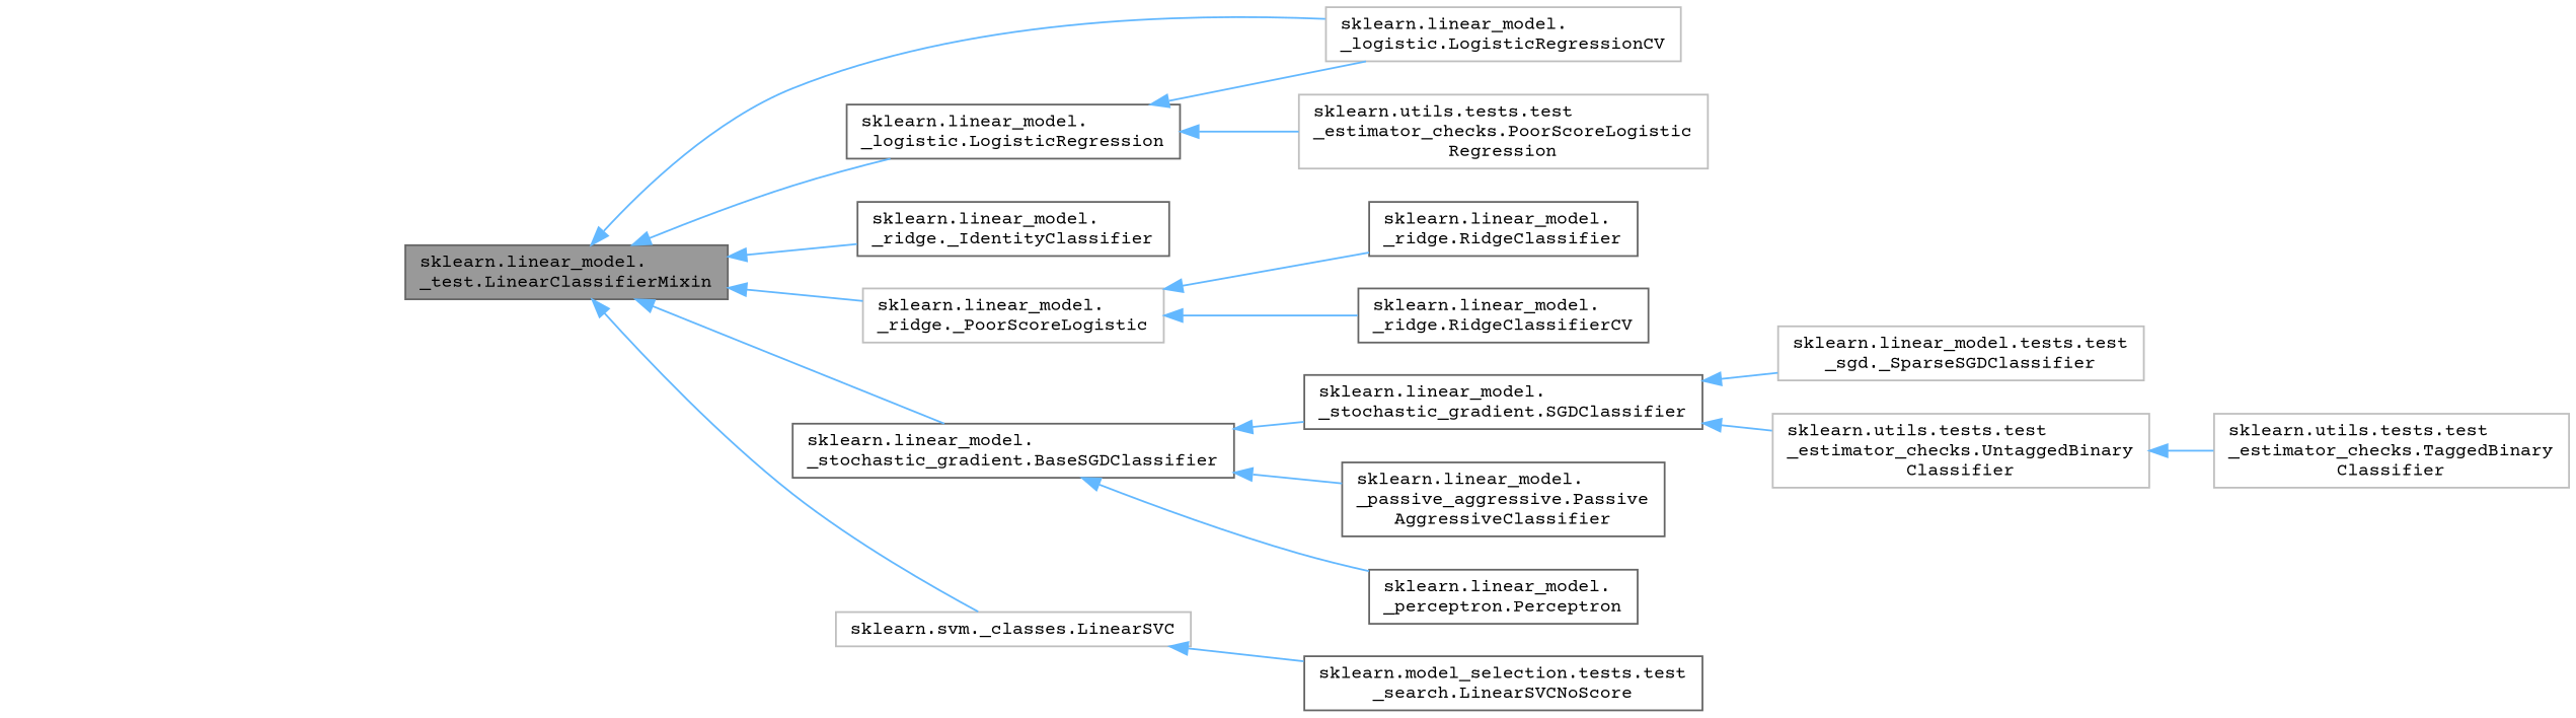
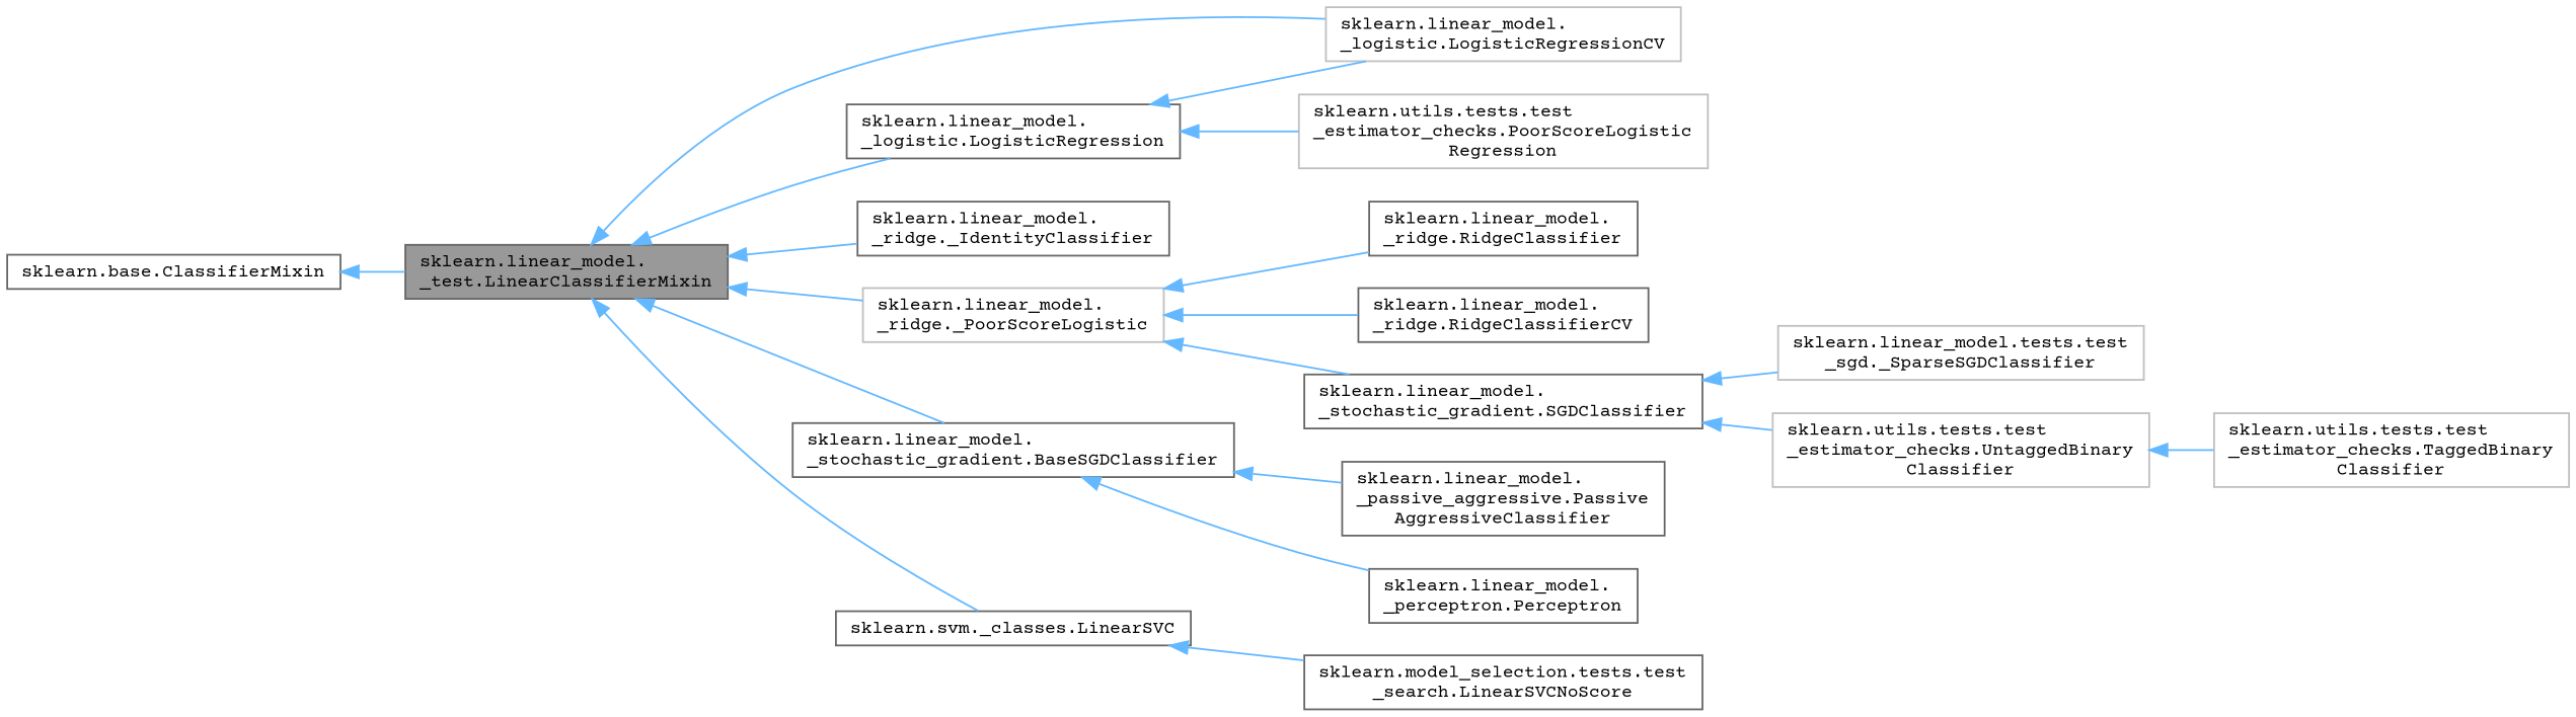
  digraph {
    fontname="Courier Prime"
    rankdir=LR
    node [color=gray40 fillcolor=white fontname="Courier Prime" fontsize=10 shape=box style=filled]
    edge [color=steelblue1 dir=back fontname="Courier Prime" fontsize=10 labelfontname=Helvetica labelfontsize=10 style=solid]
    n1 [fillcolor=grey60 fontcolor=black height=0.2 label="sklearn.linear_model.\l_test.LinearClassifierMixin" width=0.4]
    n2 [height=0.2 label="sklearn.linear_model.\l_logistic.LogisticRegression" width=0.4]
    n3 [color=grey75 height=0.2 label="sklearn.linear_model.\l_logistic.LogisticRegressionCV" width=0.4]
    n4 [height=0.2 label="sklearn.linear_model.\l_ridge._IdentityClassifier" width=0.4]
    n5 [color=grey75 height=0.2 label="sklearn.linear_model.\l_ridge._PoorScoreLogistic" width=0.4]
    n6 [height=0.2 label="sklearn.linear_model.\l_stochastic_gradient.BaseSGDClassifier" width=0.4]
-   n7 [color=grey75 height=0.2 label="sklearn.svm._classes.LinearSVC" width=0.4]
+   n7 [height=0.2 label="sklearn.svm._classes.LinearSVC" width=0.4]
    n8 [color=grey75 height=0.2 label="sklearn.utils.tests.test\l_estimator_checks.PoorScoreLogistic\lRegression" width=0.4]
    n9 [height=0.2 label="sklearn.linear_model.\l_ridge.RidgeClassifier" width=0.4]
    n10 [height=0.2 label="sklearn.linear_model.\l_ridge.RidgeClassifierCV" width=0.4]
    n11 [height=0.2 label="sklearn.linear_model.\l_passive_aggressive.Passive\lAggressiveClassifier" width=0.4]
    n12 [height=0.2 label="sklearn.linear_model.\l_perceptron.Perceptron" width=0.4]
    n13 [height=0.2 label="sklearn.linear_model.\l_stochastic_gradient.SGDClassifier" width=0.4]
    n14 [height=0.2 label="sklearn.model_selection.tests.test\l_search.LinearSVCNoScore" width=0.4]
+   n15 [height=0.2 label="sklearn.base.ClassifierMixin" width=0.4]
    n16 [color=grey75 height=0.2 label="sklearn.linear_model.tests.test\l_sgd._SparseSGDClassifier" width=0.4]
    n17 [color=grey75 height=0.2 label="sklearn.utils.tests.test\l_estimator_checks.UntaggedBinary\lClassifier" width=0.4]
    n18 [color=grey75 height=0.2 label="sklearn.utils.tests.test\l_estimator_checks.TaggedBinary\lClassifier" width=0.4]
    n1 -> n2
    n1 -> n3
    n1 -> n4
    n1 -> n5
    n1 -> n6
    n1 -> n7
    n2 -> n3
    n2 -> n8
    n5 -> n9
    n5 -> n10
    n6 -> n11
    n6 -> n12
-   n6 -> n13
+   n5 -> n13
    n7 -> n14
    n13 -> n16
    n13 -> n17
+   n15 -> n1
    n17 -> n18
  }
